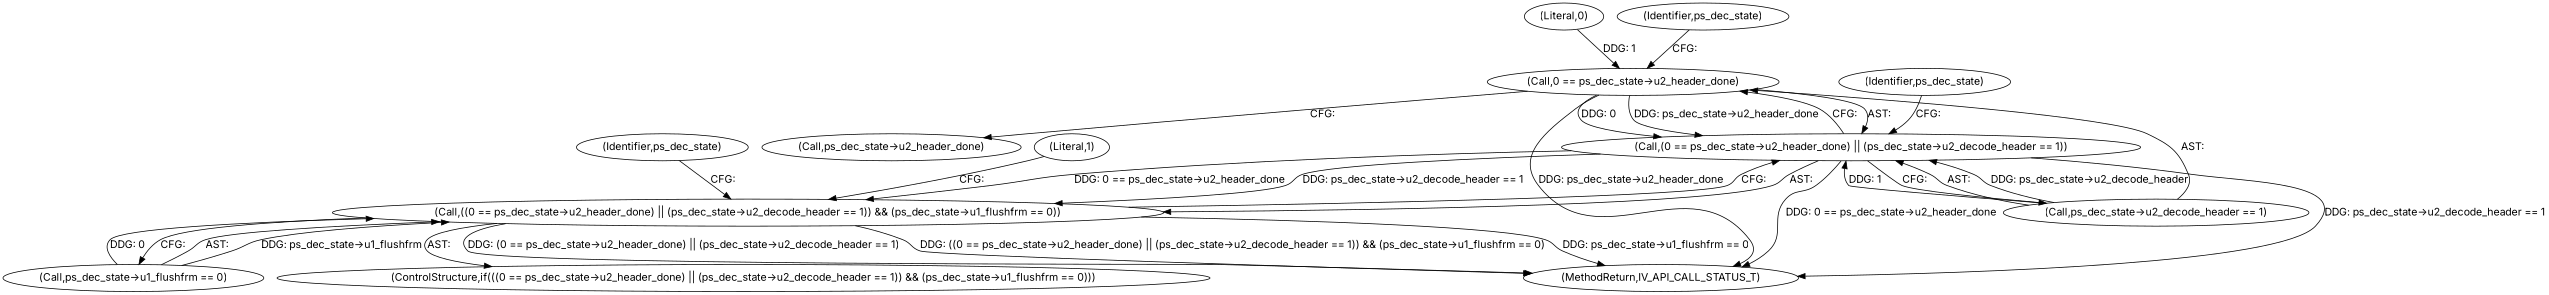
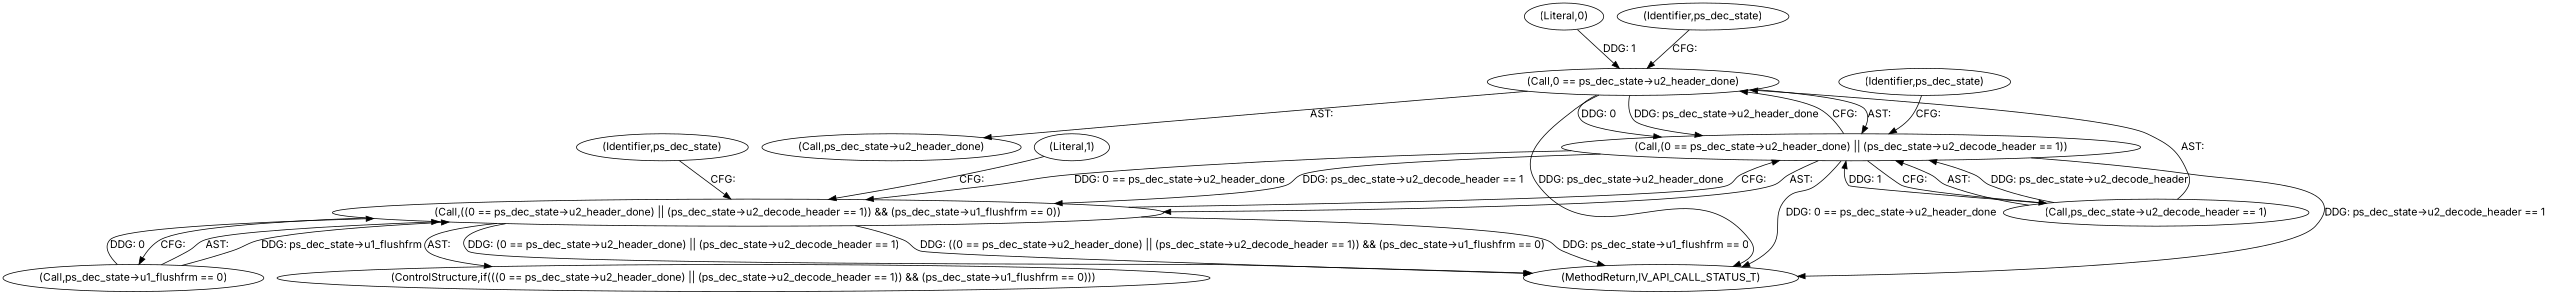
  digraph {
    fontname=Inter
    node [fontname=Inter]
    edge [fontname=Inter]
    n1 [label="(Call,0 == ps_dec_state->u2_header_done)"]
    n2 [label="(Call,(0 == ps_dec_state->u2_header_done) || (ps_dec_state->u2_decode_header == 1))"]
    n3 [label="(MethodReturn,IV_API_CALL_STATUS_T)"]
    n4 [label="(Call,ps_dec_state->u2_header_done)"]
    n5 [label="(Call,((0 == ps_dec_state->u2_header_done) || (ps_dec_state->u2_decode_header == 1)) && (ps_dec_state->u1_flushfrm == 0))"]
    n6 [label="(Call,ps_dec_state->u2_decode_header == 1)"]
    n7 [label="(ControlStructure,if(((0 == ps_dec_state->u2_header_done) || (ps_dec_state->u2_decode_header == 1)) && (ps_dec_state->u1_flushfrm == 0)))"]
    n8 [label="(Call,ps_dec_state->u1_flushfrm == 0)"]
    n9 [label="(Literal,0)"]
    n10 [label="(Identifier,ps_dec_state)"]
    n11 [label="(Identifier,ps_dec_state)"]
    n12 [label="(Literal,1)"]
    n13 [label="(Identifier,ps_dec_state)"]
    n1 -> n2 [label="AST: "]
    n1 -> n2 [label="DDG: 0"]
    n1 -> n2 [label="DDG: ps_dec_state->u2_header_done"]
    n1 -> n3 [label="DDG: ps_dec_state->u2_header_done"]
-   n1 -> n4 [label="CFG: "]
+   n1 -> n4 [label="AST: "]
    n2 -> n1 [label="CFG: "]
    n2 -> n3 [label="DDG: 0 == ps_dec_state->u2_header_done"]
    n2 -> n3 [label="DDG: ps_dec_state->u2_decode_header == 1"]
    n2 -> n5 [label="AST: "]
    n2 -> n5 [label="DDG: 0 == ps_dec_state->u2_header_done"]
    n2 -> n5 [label="DDG: ps_dec_state->u2_decode_header == 1"]
    n2 -> n6 [label="CFG: "]
    n5 -> n2 [label="CFG: "]
    n5 -> n3 [label="DDG: ((0 == ps_dec_state->u2_header_done) || (ps_dec_state->u2_decode_header == 1)) && (ps_dec_state->u1_flushfrm == 0)"]
    n5 -> n3 [label="DDG: ps_dec_state->u1_flushfrm == 0"]
    n5 -> n3 [label="DDG: (0 == ps_dec_state->u2_header_done) || (ps_dec_state->u2_decode_header == 1)"]
    n5 -> n7 [label="AST: "]
    n5 -> n8 [label="CFG: "]
    n6 -> n1 [label="AST: "]
    n6 -> n2 [label="AST: "]
    n6 -> n2 [label="DDG: ps_dec_state->u2_decode_header"]
    n6 -> n2 [label="DDG: 1"]
    n8 -> n5 [label="AST: "]
    n8 -> n5 [label="DDG: ps_dec_state->u1_flushfrm"]
    n8 -> n5 [label="DDG: 0"]
    n9 -> n1 [label="DDG: 1"]
    n10 -> n5 [label="CFG: "]
    n11 -> n1 [label="CFG: "]
    n12 -> n5 [label="CFG: "]
    n13 -> n2 [label="CFG: "]
  }
